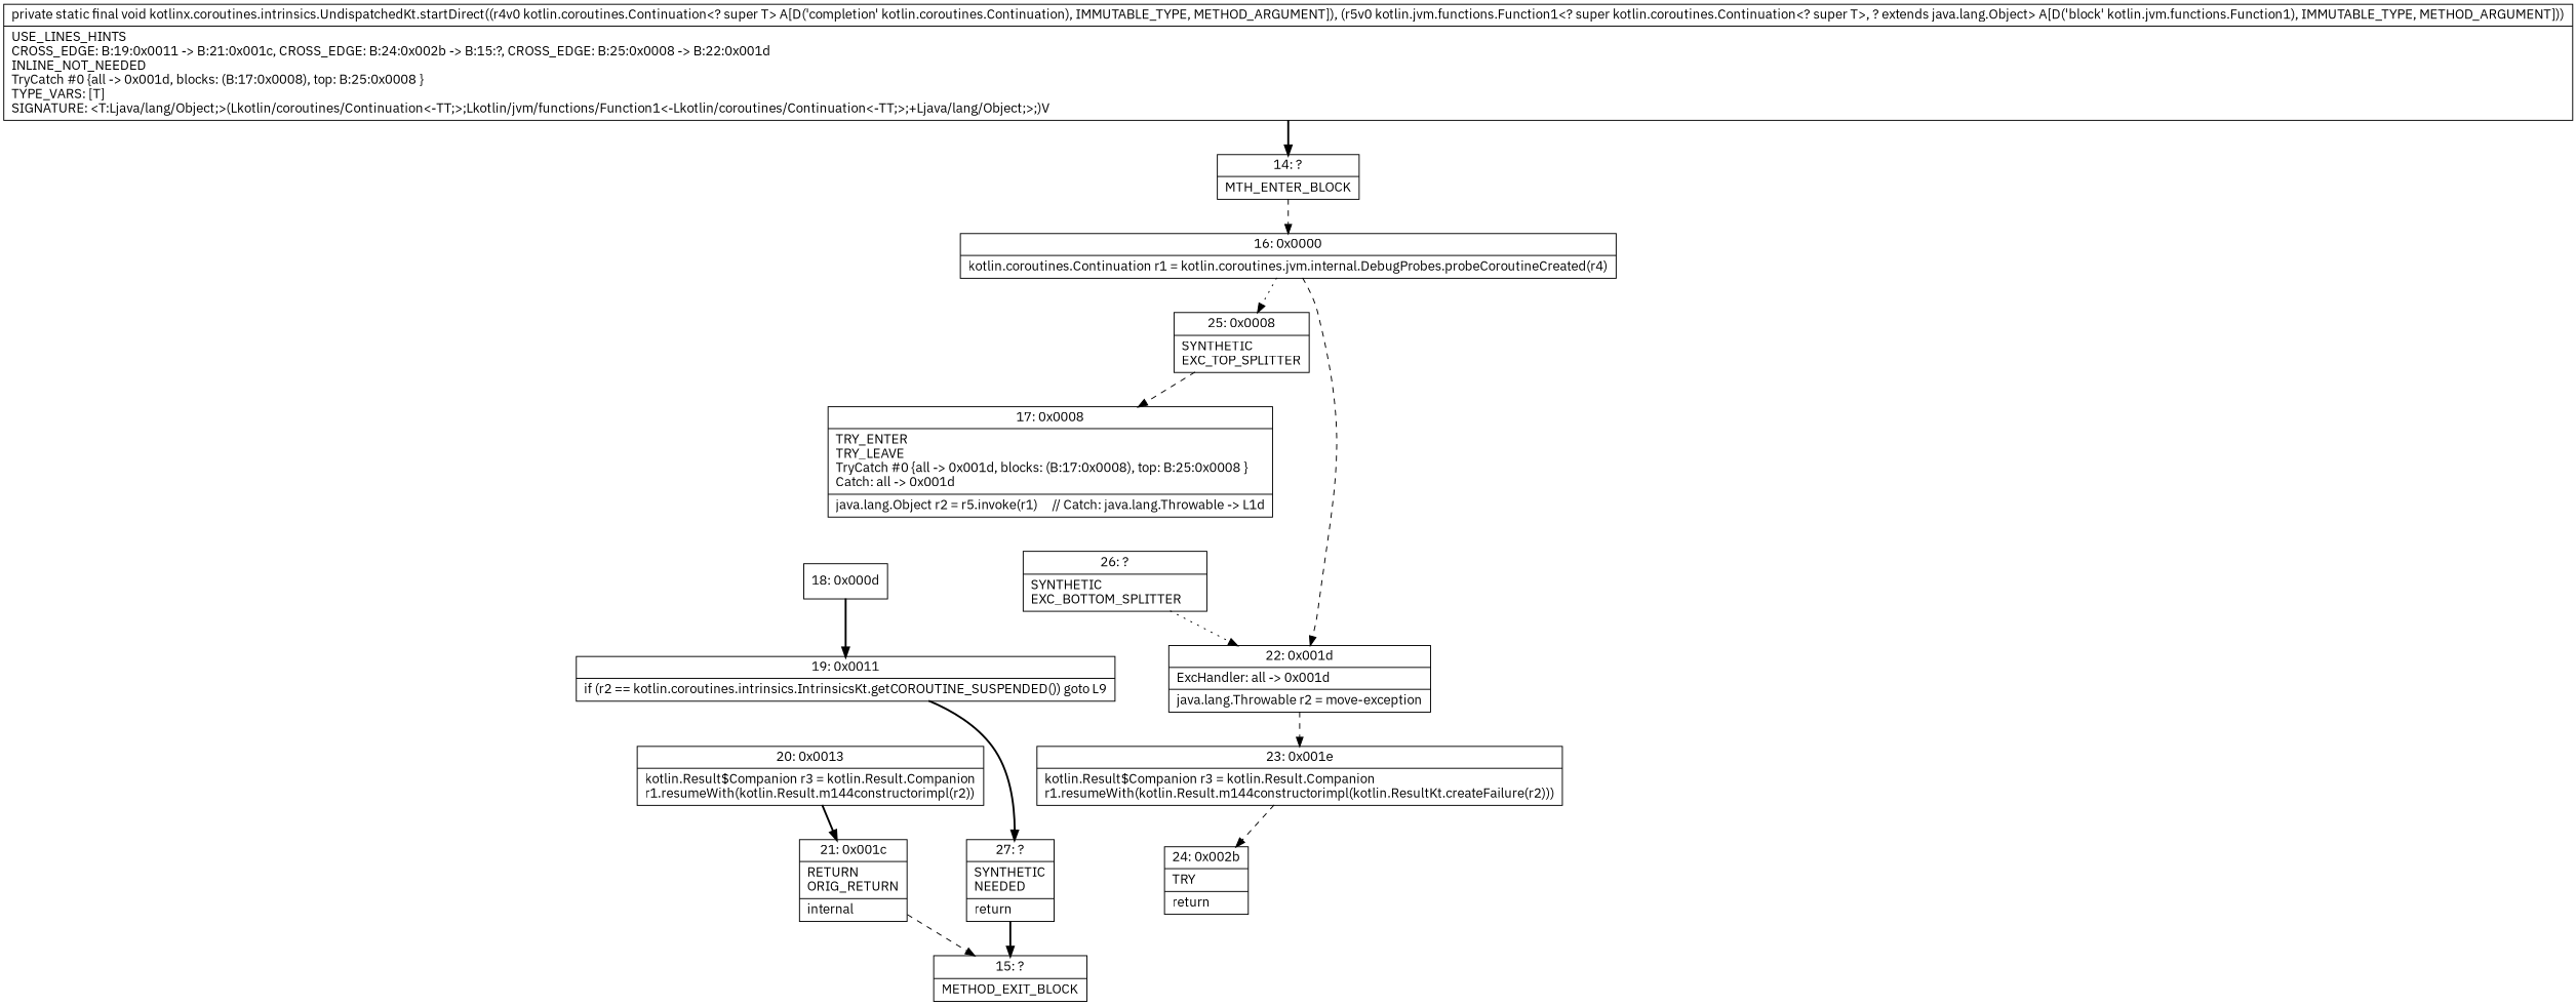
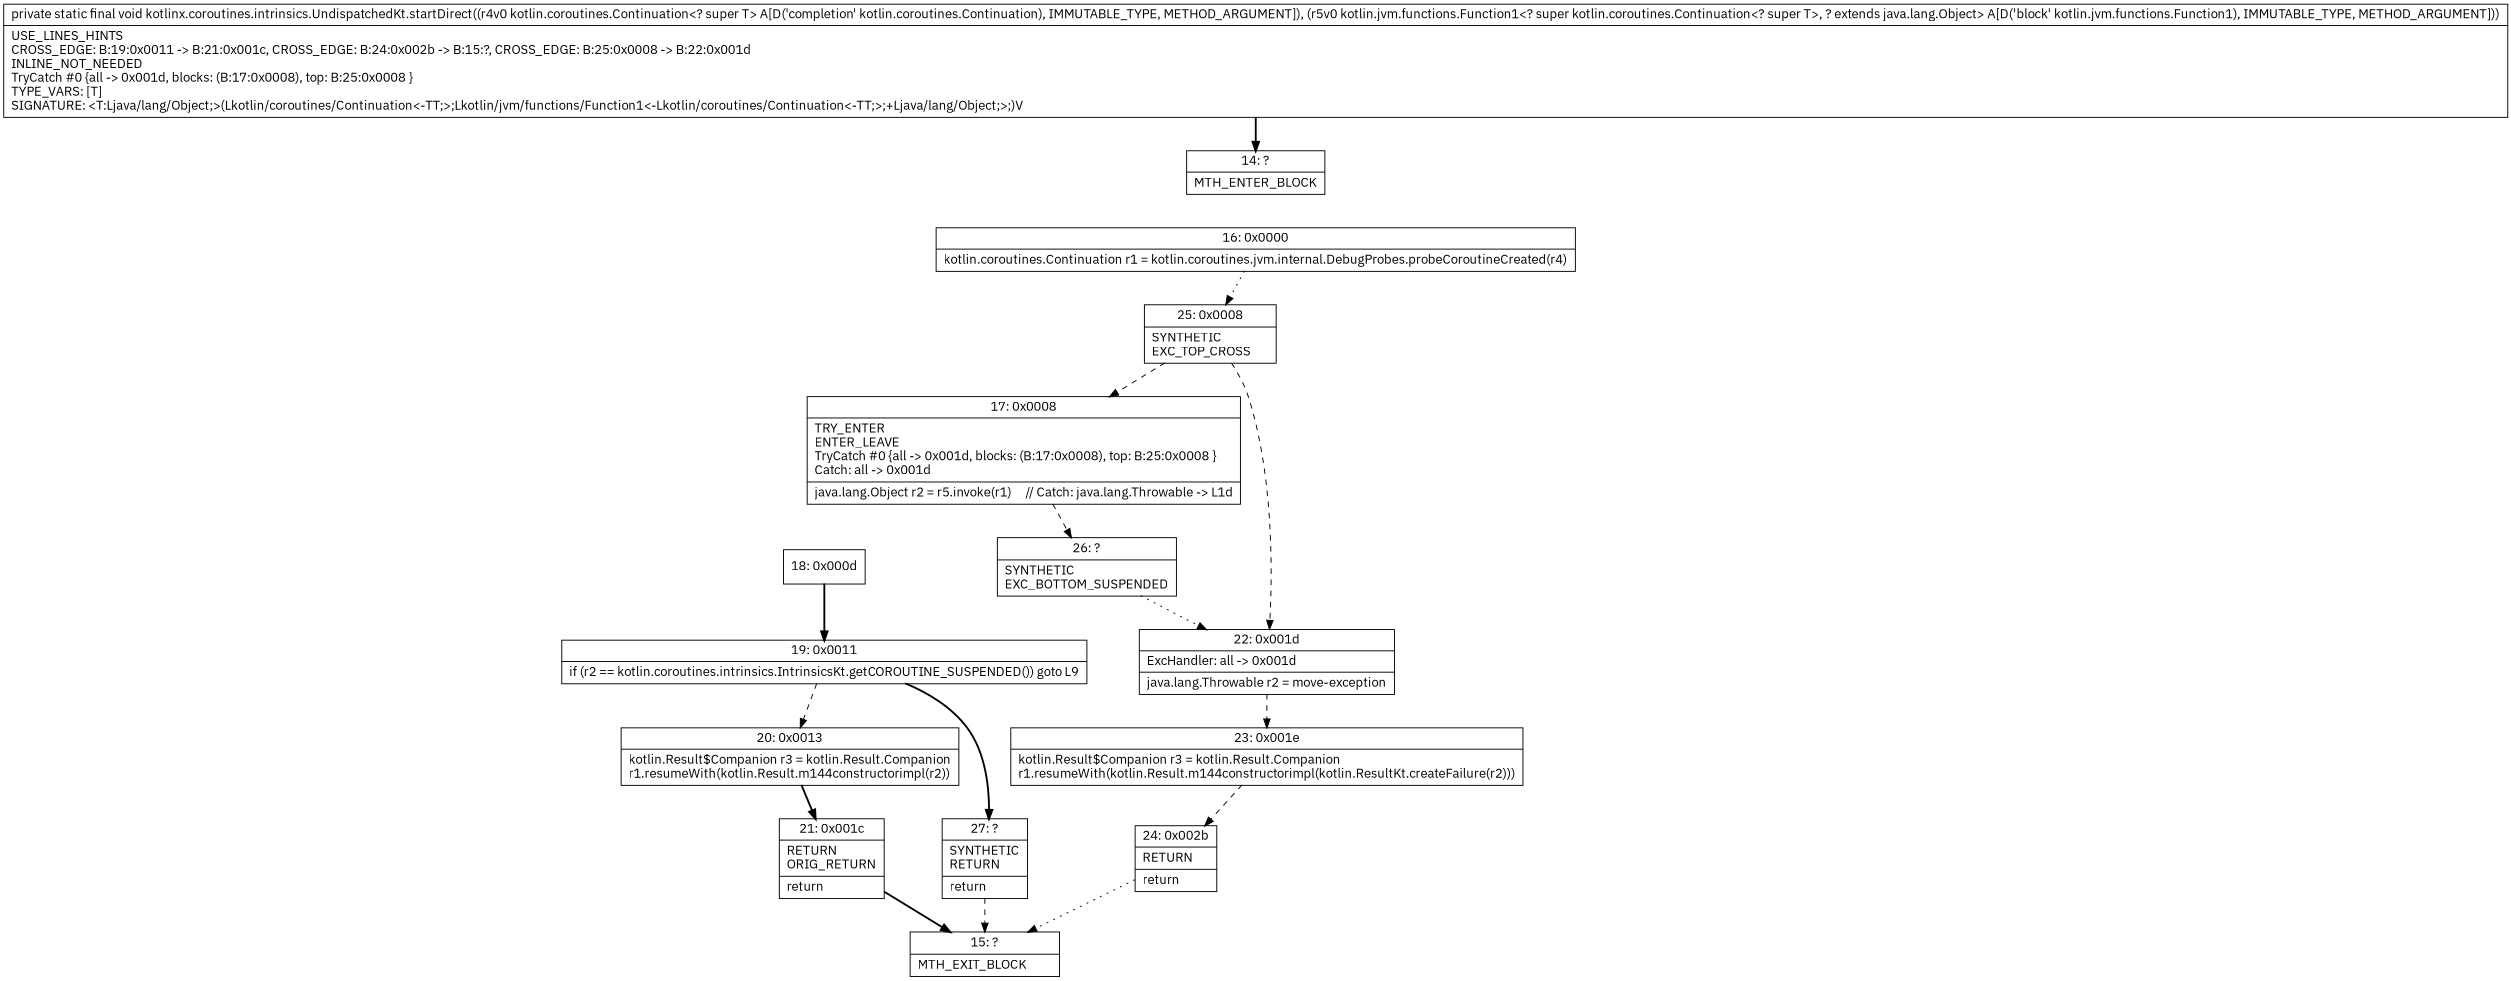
  digraph {
    fontname="IBM Plex Sans"
    node [fontname="IBM Plex Sans" shape=record]
    edge [fontname="IBM Plex Sans" style=dashed]
    n1 [label="{14\:\ ?|MTH_ENTER_BLOCK\l}"]
    n2 [label="{16\:\ 0x0000|kotlin.coroutines.Continuation r1 = kotlin.coroutines.jvm.internal.DebugProbes.probeCoroutineCreated(r4)\l}"]
-   n3 [label="{25\:\ 0x0008|SYNTHETIC\lEXC_TOP_SPLITTER\l}"]
-   n4 [label="{17\:\ 0x0008|TRY_ENTER\lTRY_LEAVE\lTryCatch #0 \{all \-\> 0x001d, blocks: (B:17:0x0008), top: B:25:0x0008 \}\lCatch: all \-\> 0x001d\l|java.lang.Object r2 = r5.invoke(r1)     \/\/ Catch: java.lang.Throwable \-\> L1d\l}"]
+   n3 [label="{25\:\ 0x0008|SYNTHETIC\lEXC_TOP_CROSS\l}"]
+   n4 [label="{17\:\ 0x0008|TRY_ENTER\lENTER_LEAVE\lTryCatch #0 \{all \-\> 0x001d, blocks: (B:17:0x0008), top: B:25:0x0008 \}\lCatch: all \-\> 0x001d\l|java.lang.Object r2 = r5.invoke(r1)     \/\/ Catch: java.lang.Throwable \-\> L1d\l}"]
    n5 [label="{22\:\ 0x001d|ExcHandler: all \-\> 0x001d\l|java.lang.Throwable r2 = move\-exception\l}"]
-   n6 [label="{26\:\ ?|SYNTHETIC\lEXC_BOTTOM_SPLITTER\l}"]
+   n6 [label="{26\:\ ?|SYNTHETIC\lEXC_BOTTOM_SUSPENDED\l}"]
    n7 [label="{23\:\ 0x001e|kotlin.Result$Companion r3 = kotlin.Result.Companion\lr1.resumeWith(kotlin.Result.m144constructorimpl(kotlin.ResultKt.createFailure(r2)))\l}"]
    n8 [label="{18\:\ 0x000d}"]
    n9 [label="{19\:\ 0x0011|if (r2 == kotlin.coroutines.intrinsics.IntrinsicsKt.getCOROUTINE_SUSPENDED()) goto L9\l}"]
    n10 [label="{20\:\ 0x0013|kotlin.Result$Companion r3 = kotlin.Result.Companion\lr1.resumeWith(kotlin.Result.m144constructorimpl(r2))\l}"]
-   n11 [label="{27\:\ ?|SYNTHETIC\lNEEDED\l|return\l}"]
-   n12 [label="{21\:\ 0x001c|RETURN\lORIG_RETURN\l|internal\l}"]
-   n13 [label="{15\:\ ?|METHOD_EXIT_BLOCK\l}"]
-   n14 [label="{24\:\ 0x002b|TRY\l|return\l}"]
+   n11 [label="{27\:\ ?|SYNTHETIC\lRETURN\l|return\l}"]
+   n12 [label="{21\:\ 0x001c|RETURN\lORIG_RETURN\l|return\l}"]
+   n13 [label="{15\:\ ?|MTH_EXIT_BLOCK\l}"]
+   n14 [label="{24\:\ 0x002b|RETURN\l|return\l}"]
    n15 [label="{private static final void kotlinx.coroutines.intrinsics.UndispatchedKt.startDirect((r4v0 kotlin.coroutines.Continuation\<? super T\> A[D('completion' kotlin.coroutines.Continuation), IMMUTABLE_TYPE, METHOD_ARGUMENT]), (r5v0 kotlin.jvm.functions.Function1\<? super kotlin.coroutines.Continuation\<? super T\>, ? extends java.lang.Object\> A[D('block' kotlin.jvm.functions.Function1), IMMUTABLE_TYPE, METHOD_ARGUMENT]))  | USE_LINES_HINTS\lCROSS_EDGE: B:19:0x0011 \-\> B:21:0x001c, CROSS_EDGE: B:24:0x002b \-\> B:15:?, CROSS_EDGE: B:25:0x0008 \-\> B:22:0x001d\lINLINE_NOT_NEEDED\lTryCatch #0 \{all \-\> 0x001d, blocks: (B:17:0x0008), top: B:25:0x0008 \}\lTYPE_VARS: [T]\lSIGNATURE: \<T:Ljava\/lang\/Object;\>(Lkotlin\/coroutines\/Continuation\<\-TT;\>;Lkotlin\/jvm\/functions\/Function1\<\-Lkotlin\/coroutines\/Continuation\<\-TT;\>;+Ljava\/lang\/Object;\>;)V\l}"]
-   n1 -> n2
    n2 -> n3 [style=dotted]
    n3 -> n4
-   n2 -> n5
+   n3 -> n5
+   n4 -> n6
    n5 -> n7
    n6 -> n5 [style=dotted]
    n7 -> n14
    n8 -> n9 [style=bold]
+   n9 -> n10
    n9 -> n11 [style=bold]
    n10 -> n12 [style=bold]
-   n11 -> n13 [style=bold]
-   n12 -> n13
+   n11 -> n13
+   n12 -> n13 [style=bold]
+   n14 -> n13 [style=dotted]
    n15 -> n1 [style=bold]
  }
